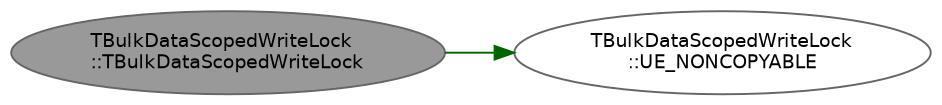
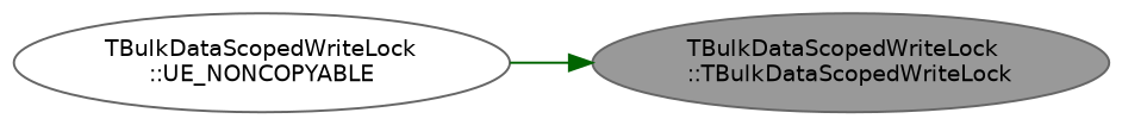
  digraph {
    rankdir=RL
    node [fontname=Helvetica fontsize=10 shape=ellipse style=filled]
    n1 [color=gray40 fillcolor=grey60 fontcolor=black height=0.2 label="TBulkDataScopedWriteLock\l::TBulkDataScopedWriteLock" width=0.4]
    n2 [color=grey40 fillcolor=white height=0.2 label="TBulkDataScopedWriteLock\l::UE_NONCOPYABLE" width=0.4]
-   n2 -> n1 [color=darkgreen dir=back fontname=Helvetica fontsize=10 labelfontname=Helvetica labelfontsize=10 style=solid]
+   n1 -> n2 [color=darkgreen dir=back fontname=Helvetica fontsize=10 labelfontname=Helvetica labelfontsize=10 style=solid]
  }
